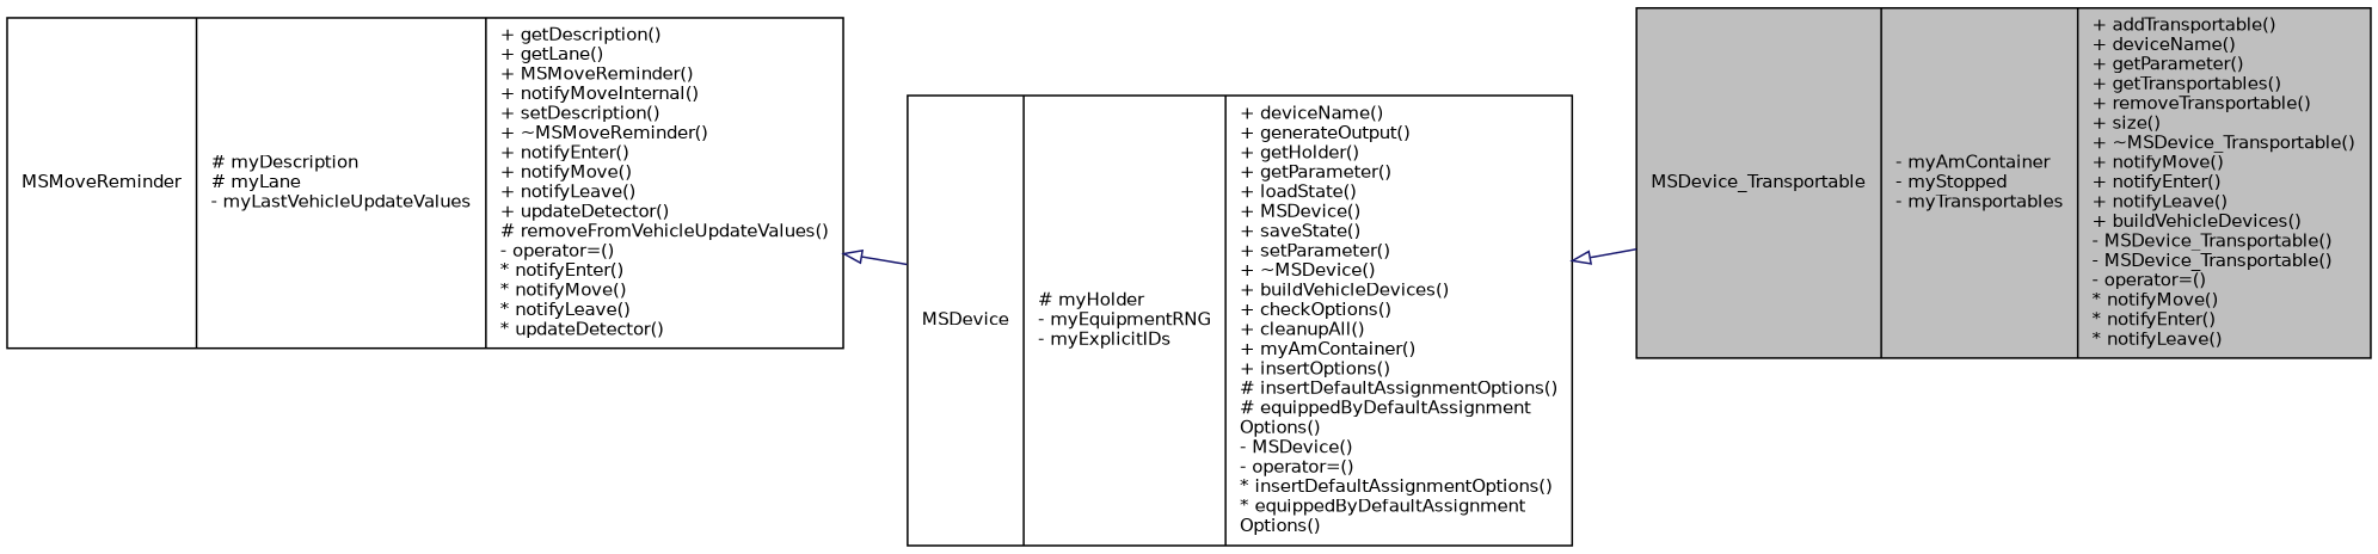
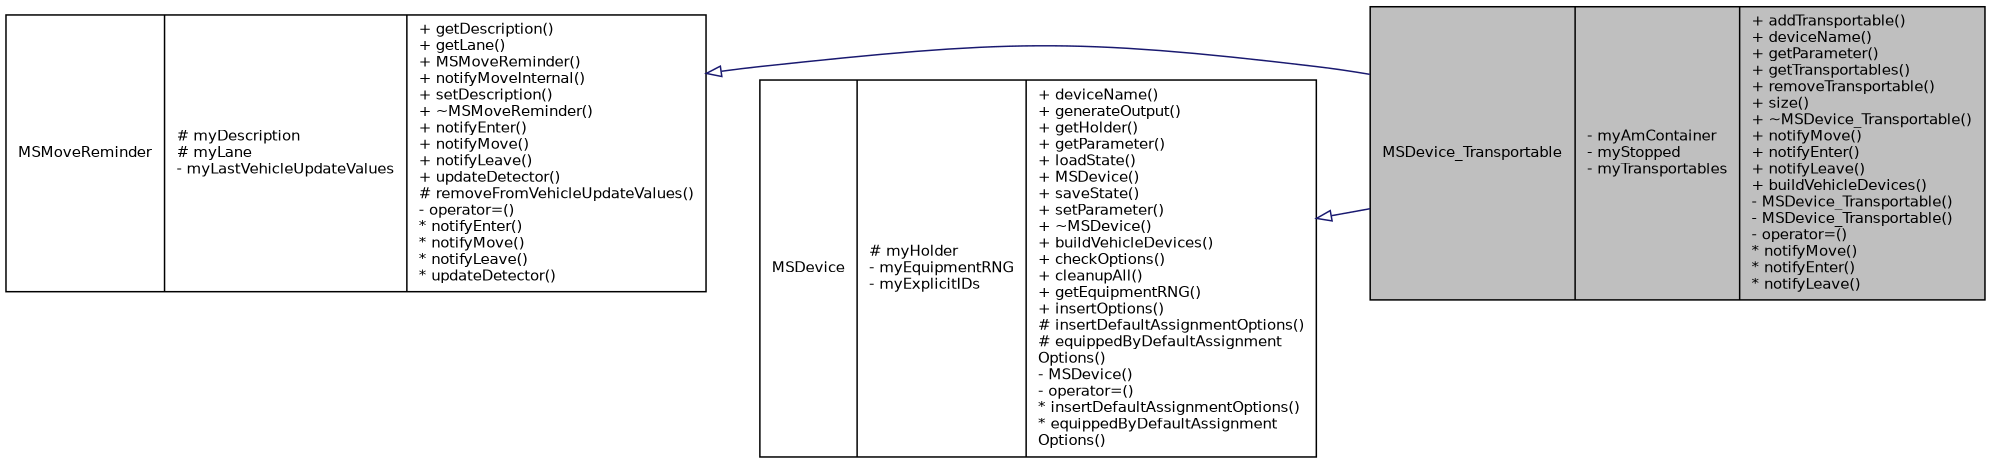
  digraph {
    rankdir=LR
    node [color=black fillcolor=white fontname=Helvetica fontsize=10 shape=record style=filled]
    edge [arrowtail=onormal color=midnightblue dir=back fontname=Helvetica fontsize=10 labelfontname=Helvetica labelfontsize=10 style=solid]
    n1 [fillcolor=grey75 fontcolor=black height=0.2 label="{MSDevice_Transportable\n|- myAmContainer\l- myStopped\l- myTransportables\l|+ addTransportable()\l+ deviceName()\l+ getParameter()\l+ getTransportables()\l+ removeTransportable()\l+ size()\l+ ~MSDevice_Transportable()\l+ notifyMove()\l+ notifyEnter()\l+ notifyLeave()\l+ buildVehicleDevices()\l- MSDevice_Transportable()\l- MSDevice_Transportable()\l- operator=()\l* notifyMove()\l* notifyEnter()\l* notifyLeave()\l}" width=0.4]
-   n2 [height=0.2 label="{MSDevice\n|# myHolder\l- myEquipmentRNG\l- myExplicitIDs\l|+ deviceName()\l+ generateOutput()\l+ getHolder()\l+ getParameter()\l+ loadState()\l+ MSDevice()\l+ saveState()\l+ setParameter()\l+ ~MSDevice()\l+ buildVehicleDevices()\l+ checkOptions()\l+ cleanupAll()\l+ myAmContainer()\l+ insertOptions()\l# insertDefaultAssignmentOptions()\l# equippedByDefaultAssignment\lOptions()\l- MSDevice()\l- operator=()\l* insertDefaultAssignmentOptions()\l* equippedByDefaultAssignment\lOptions()\l}" width=0.4]
+   n2 [height=0.2 label="{MSDevice\n|# myHolder\l- myEquipmentRNG\l- myExplicitIDs\l|+ deviceName()\l+ generateOutput()\l+ getHolder()\l+ getParameter()\l+ loadState()\l+ MSDevice()\l+ saveState()\l+ setParameter()\l+ ~MSDevice()\l+ buildVehicleDevices()\l+ checkOptions()\l+ cleanupAll()\l+ getEquipmentRNG()\l+ insertOptions()\l# insertDefaultAssignmentOptions()\l# equippedByDefaultAssignment\lOptions()\l- MSDevice()\l- operator=()\l* insertDefaultAssignmentOptions()\l* equippedByDefaultAssignment\lOptions()\l}" width=0.4]
    n3 [height=0.2 label="{MSMoveReminder\n|# myDescription\l# myLane\l- myLastVehicleUpdateValues\l|+ getDescription()\l+ getLane()\l+ MSMoveReminder()\l+ notifyMoveInternal()\l+ setDescription()\l+ ~MSMoveReminder()\l+ notifyEnter()\l+ notifyMove()\l+ notifyLeave()\l+ updateDetector()\l# removeFromVehicleUpdateValues()\l- operator=()\l* notifyEnter()\l* notifyMove()\l* notifyLeave()\l* updateDetector()\l}" width=0.4]
    n2 -> n1
-   n3 -> n2
+   n3 -> n1
  }
